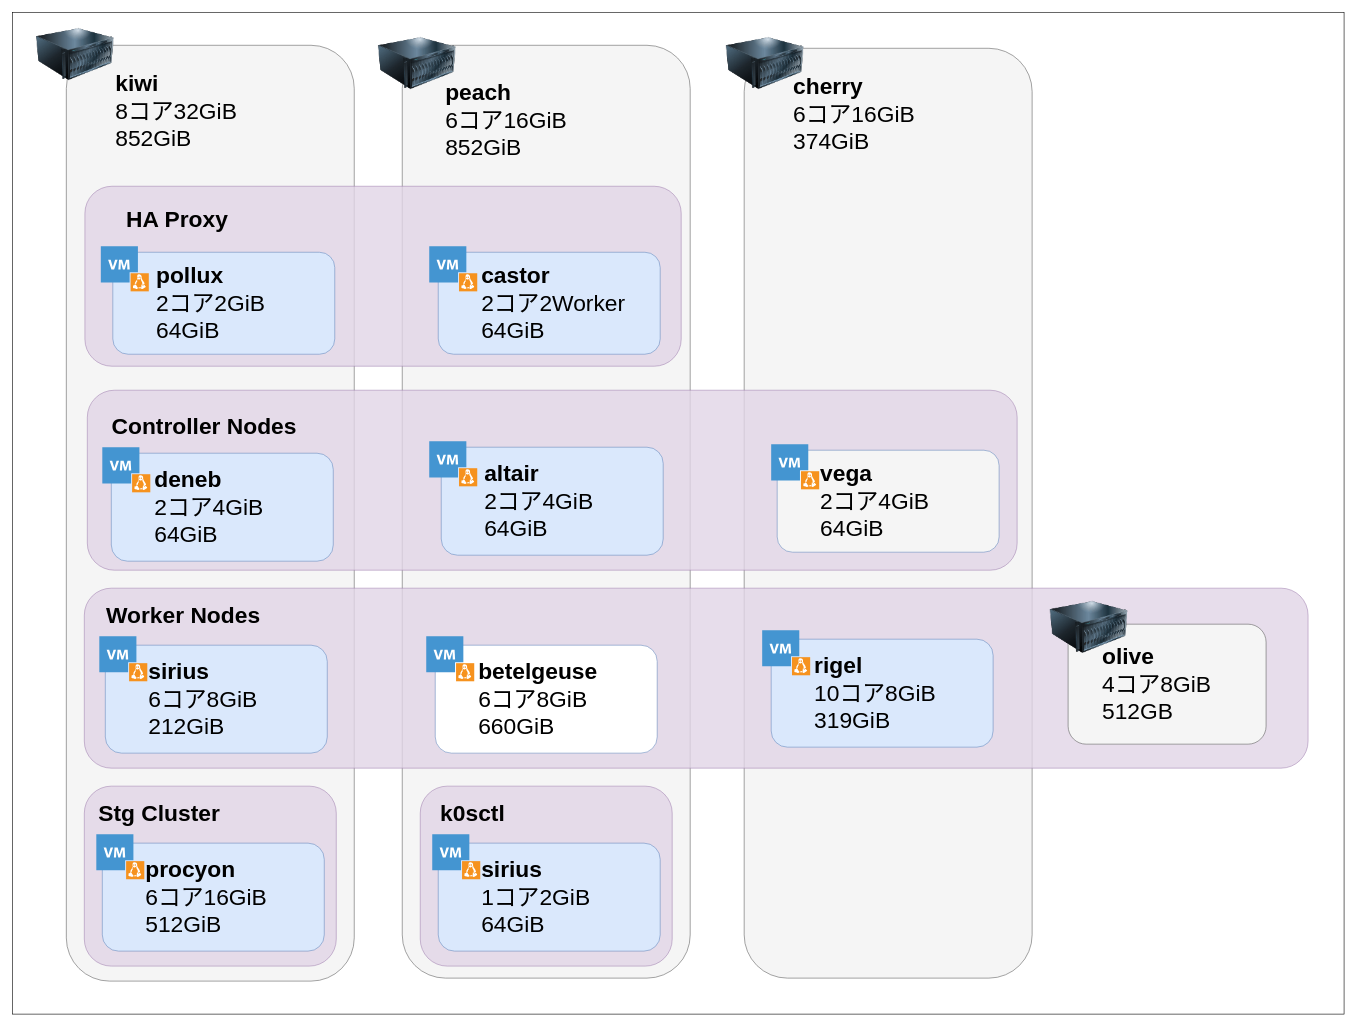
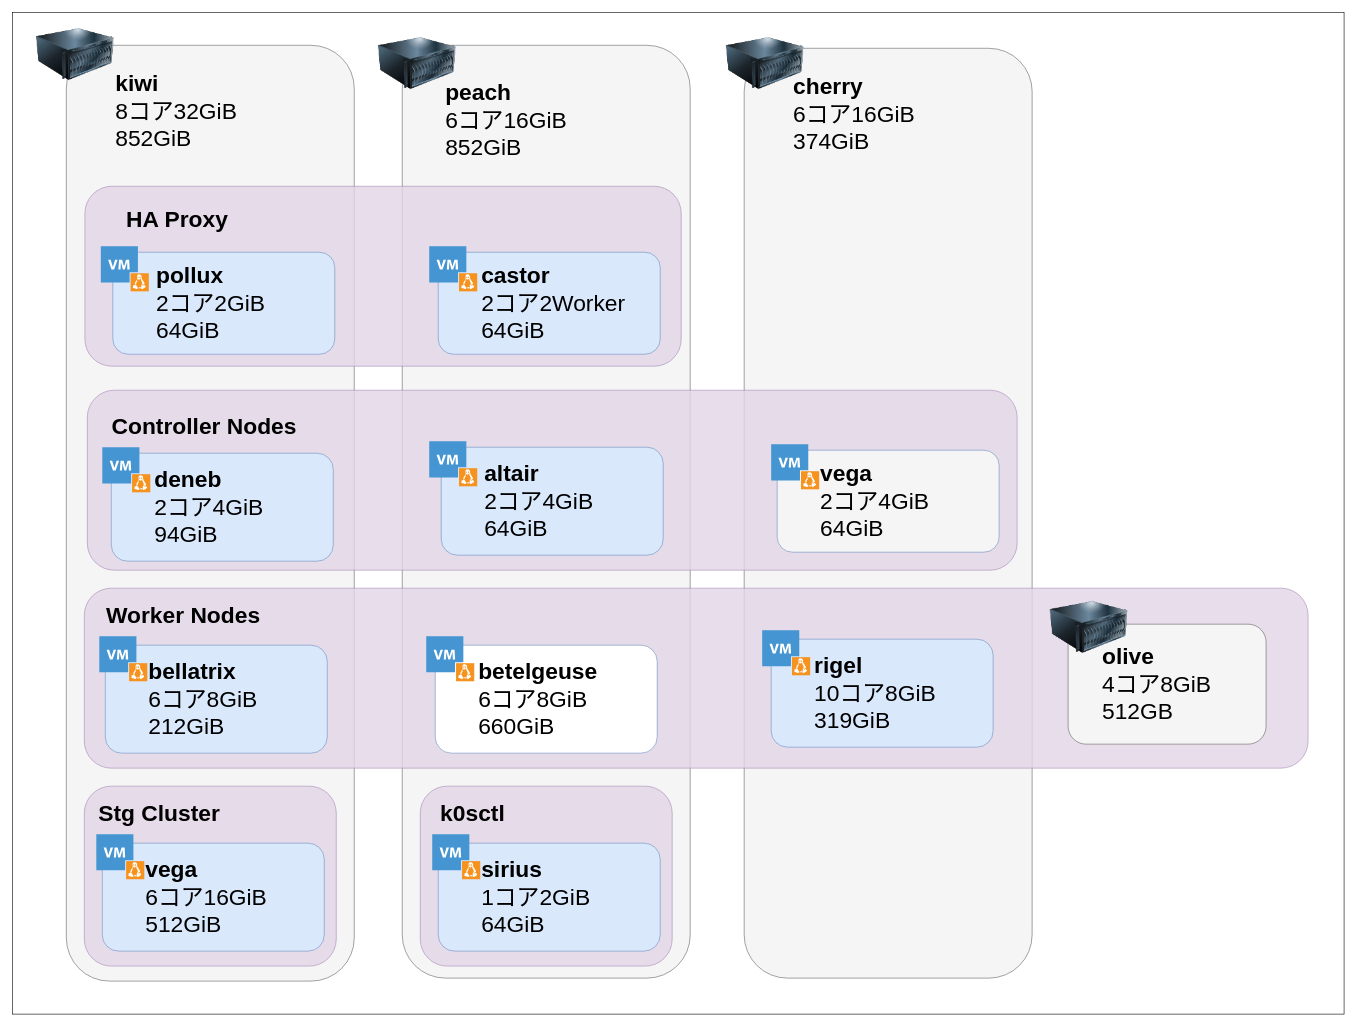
  <mxCell id="0" />
  <mxCell id="1" parent="0" />
  <mxCell id="2" value="" style="whiteSpace=wrap;html=1;" parent="1" vertex="1"><mxGeometry x="20" y="20" width="2220" height="1670" as="geometry" /></mxCell>
  <mxCell id="3" value="" style="group" parent="1" vertex="1" connectable="0"><mxGeometry x="1210" y="50" width="510" height="1580" as="geometry" /></mxCell>
  <mxCell id="4" value="" style="whiteSpace=wrap;html=1;fillColor=#f5f5f5;fontColor=#333333;strokeColor=#666666;rounded=1;" parent="3" vertex="1"><mxGeometry x="30" y="30" width="480" height="1550" as="geometry" /></mxCell>
  <mxCell id="5" value="&lt;font style=&quot;font-size: 38px;&quot;&gt;cherry&lt;/font&gt;&lt;div&gt;&lt;font style=&quot;font-size: 38px; font-weight: normal;&quot;&gt;6コア16GiB&lt;/font&gt;&lt;/div&gt;&lt;div&gt;&lt;font style=&quot;font-size: 38px; font-weight: normal;&quot;&gt;374GiB&lt;/font&gt;&lt;/div&gt;" style="text;strokeColor=none;align=left;fillColor=none;html=1;verticalAlign=middle;whiteSpace=wrap;rounded=0;fontStyle=1;spacingLeft=40;" parent="3" vertex="1"><mxGeometry x="70" y="50" width="400" height="180" as="geometry" /></mxCell>
  <mxCell id="6" value="" style="image;html=1;image=img/lib/clip_art/computers/Server_128x128.png" parent="3" vertex="1"><mxGeometry width="130" height="110" as="geometry" /></mxCell>
  <mxCell id="7" value="" style="group" parent="1" vertex="1" connectable="0"><mxGeometry x="60" y="35" width="530" height="1600" as="geometry" /></mxCell>
  <mxCell id="8" value="" style="whiteSpace=wrap;html=1;fillColor=#f5f5f5;fontColor=#333333;strokeColor=#666666;rounded=1;" parent="7" vertex="1"><mxGeometry x="50" y="40" width="480" height="1560" as="geometry" /></mxCell>
  <mxCell id="9" value="&lt;font style=&quot;font-size: 38px;&quot;&gt;kiwi&lt;/font&gt;&lt;div&gt;&lt;font style=&quot;font-size: 38px; font-weight: normal;&quot;&gt;8コア32GiB&lt;/font&gt;&lt;/div&gt;&lt;div&gt;&lt;font style=&quot;font-size: 38px; font-weight: normal;&quot;&gt;852GiB&lt;/font&gt;&lt;/div&gt;" style="text;strokeColor=none;align=left;fillColor=none;html=1;verticalAlign=middle;whiteSpace=wrap;rounded=0;fontStyle=1;spacingLeft=40;" parent="7" vertex="1"><mxGeometry x="90" y="60" width="360" height="180" as="geometry" /></mxCell>
  <mxCell id="10" value="" style="image;html=1;image=img/lib/clip_art/computers/Server_128x128.png" parent="7" vertex="1"><mxGeometry width="130" height="110" as="geometry" /></mxCell>
  <mxCell id="11" value="" style="whiteSpace=wrap;html=1;fillColor=#e1d5e7;strokeColor=#9673a6;rounded=1;opacity=80;" parent="7" vertex="1"><mxGeometry x="80" y="1275" width="420" height="300" as="geometry" /></mxCell>
  <mxCell id="12" value="&lt;font style=&quot;font-size: 38px;&quot;&gt;&lt;b&gt;Stg Cluster&lt;/b&gt;&lt;/font&gt;" style="text;strokeColor=none;align=center;fillColor=none;html=1;verticalAlign=middle;whiteSpace=wrap;rounded=0;" parent="7" vertex="1"><mxGeometry x="85" y="1275" width="240" height="90" as="geometry" /></mxCell>
  <mxCell id="13" value="" style="group" parent="7" vertex="1" connectable="0"><mxGeometry x="90" y="1355" width="390" height="195" as="geometry" /></mxCell>
- <mxCell id="14" value="&lt;b style=&quot;font-size: 38px;&quot;&gt;procyon&lt;/b&gt;&lt;br&gt;&lt;span style=&quot;font-size: 38px;&quot;&gt;6コア16GiB&lt;/span&gt;&lt;br&gt;&lt;div&gt;&lt;font style=&quot;font-size: 38px;&quot;&gt;512GiB&lt;/font&gt;&lt;/div&gt;" style="whiteSpace=wrap;html=1;fillColor=#dae8fc;strokeColor=#6c8ebf;rounded=1;align=left;horizontal=1;verticalAlign=middle;spacingLeft=70;" parent="13" vertex="1"><mxGeometry x="20" y="15" width="370" height="180" as="geometry" /></mxCell>
+ <mxCell id="14" value="&lt;b style=&quot;font-size: 38px;&quot;&gt;vega&lt;/b&gt;&lt;br&gt;&lt;span style=&quot;font-size: 38px;&quot;&gt;6コア16GiB&lt;/span&gt;&lt;br&gt;&lt;div&gt;&lt;font style=&quot;font-size: 38px;&quot;&gt;512GiB&lt;/font&gt;&lt;/div&gt;" style="whiteSpace=wrap;html=1;fillColor=#dae8fc;strokeColor=#6c8ebf;rounded=1;align=left;horizontal=1;verticalAlign=middle;spacingLeft=70;" parent="13" vertex="1"><mxGeometry x="20" y="15" width="370" height="180" as="geometry" /></mxCell>
  <mxCell id="15" value="" style="shadow=0;dashed=0;html=1;strokeColor=none;fillColor=#4495D1;labelPosition=center;verticalLabelPosition=bottom;verticalAlign=top;align=center;outlineConnect=0;shape=mxgraph.veeam.vm_linux;" parent="13" vertex="1"><mxGeometry x="10" width="80" height="75.2" as="geometry" /></mxCell>
  <mxCell id="16" value="" style="group" parent="1" vertex="1" connectable="0"><mxGeometry x="630" y="50" width="520" height="1580" as="geometry" /></mxCell>
  <mxCell id="17" value="" style="whiteSpace=wrap;html=1;fillColor=#f5f5f5;fontColor=#333333;strokeColor=#666666;rounded=1;" parent="16" vertex="1"><mxGeometry x="40" y="25" width="480" height="1555" as="geometry" /></mxCell>
  <mxCell id="18" value="&lt;font style=&quot;font-size: 38px;&quot;&gt;peach&lt;/font&gt;&lt;div&gt;&lt;font style=&quot;font-size: 38px; font-weight: normal;&quot;&gt;6コア16GiB&lt;/font&gt;&lt;/div&gt;&lt;div&gt;&lt;font style=&quot;font-size: 38px; font-weight: normal;&quot;&gt;852GiB&lt;/font&gt;&lt;/div&gt;" style="text;strokeColor=none;align=left;fillColor=none;html=1;verticalAlign=middle;whiteSpace=wrap;rounded=0;fontStyle=1;spacingLeft=40;" parent="16" vertex="1"><mxGeometry x="70" y="60" width="400" height="180" as="geometry" /></mxCell>
  <mxCell id="19" value="" style="image;html=1;image=img/lib/clip_art/computers/Server_128x128.png" parent="16" vertex="1"><mxGeometry width="130" height="110" as="geometry" /></mxCell>
  <mxCell id="20" value="" style="whiteSpace=wrap;html=1;fillColor=#e1d5e7;strokeColor=#9673a6;rounded=1;opacity=80;" parent="16" vertex="1"><mxGeometry x="70" y="1260" width="420" height="300" as="geometry" /></mxCell>
  <mxCell id="21" value="&lt;font style=&quot;font-size: 38px;&quot;&gt;&lt;b&gt;k0sctl&lt;/b&gt;&lt;/font&gt;" style="text;strokeColor=none;align=center;fillColor=none;html=1;verticalAlign=middle;whiteSpace=wrap;rounded=0;" parent="16" vertex="1"><mxGeometry x="75" y="1260" width="165" height="90" as="geometry" /></mxCell>
  <mxCell id="22" value="" style="group" parent="16" vertex="1" connectable="0"><mxGeometry x="80" y="1340" width="390" height="195" as="geometry" /></mxCell>
  <mxCell id="23" value="&lt;b style=&quot;font-size: 38px;&quot;&gt;sirius&lt;/b&gt;&lt;br&gt;&lt;span style=&quot;font-size: 38px;&quot;&gt;1コア2GiB&lt;/span&gt;&lt;br&gt;&lt;div&gt;&lt;font style=&quot;font-size: 38px;&quot;&gt;64GiB&lt;/font&gt;&lt;/div&gt;" style="whiteSpace=wrap;html=1;fillColor=#dae8fc;strokeColor=#6c8ebf;rounded=1;align=left;horizontal=1;verticalAlign=middle;spacingLeft=70;" parent="22" vertex="1"><mxGeometry x="20" y="15" width="370" height="180" as="geometry" /></mxCell>
  <mxCell id="24" value="" style="shadow=0;dashed=0;html=1;strokeColor=none;fillColor=#4495D1;labelPosition=center;verticalLabelPosition=bottom;verticalAlign=top;align=center;outlineConnect=0;shape=mxgraph.veeam.vm_linux;" parent="22" vertex="1"><mxGeometry x="10" width="80" height="75.2" as="geometry" /></mxCell>
  <mxCell id="25" value="" style="whiteSpace=wrap;html=1;fillColor=#e1d5e7;strokeColor=#9673a6;rounded=1;opacity=80;" parent="1" vertex="1"><mxGeometry x="145" y="650" width="1550" height="300" as="geometry" /></mxCell>
  <mxCell id="26" value="" style="whiteSpace=wrap;html=1;fillColor=#e1d5e7;strokeColor=#9673a6;rounded=1;opacity=80;" parent="1" vertex="1"><mxGeometry x="141" y="310" width="994" height="300" as="geometry" /></mxCell>
  <mxCell id="27" value="" style="whiteSpace=wrap;html=1;fillColor=#e1d5e7;strokeColor=#9673a6;rounded=1;opacity=80;" parent="1" vertex="1"><mxGeometry x="140" y="980" width="2040" height="300" as="geometry" /></mxCell>
  <mxCell id="28" value="" style="group" parent="1" vertex="1" connectable="0"><mxGeometry x="167.5" y="410" width="390" height="180" as="geometry" /></mxCell>
  <mxCell id="29" value="&lt;b style=&quot;font-size: 38px;&quot;&gt;pollux&lt;/b&gt;&lt;br&gt;&lt;span style=&quot;font-size: 38px;&quot;&gt;2コア2GiB&lt;/span&gt;&lt;br&gt;&lt;div&gt;&lt;font style=&quot;font-size: 38px;&quot;&gt;64GiB&lt;/font&gt;&lt;/div&gt;" style="whiteSpace=wrap;html=1;fillColor=#dae8fc;strokeColor=#6c8ebf;rounded=1;align=left;horizontal=1;verticalAlign=middle;spacingLeft=70;" parent="28" vertex="1"><mxGeometry x="20" y="10" width="370" height="170" as="geometry" /></mxCell>
  <mxCell id="30" value="" style="shadow=0;dashed=0;html=1;strokeColor=none;fillColor=#4495D1;labelPosition=center;verticalLabelPosition=bottom;verticalAlign=top;align=center;outlineConnect=0;shape=mxgraph.veeam.vm_linux;" parent="28" vertex="1"><mxGeometry width="80" height="75.2" as="geometry" /></mxCell>
  <mxCell id="31" value="" style="group" parent="1" vertex="1" connectable="0"><mxGeometry x="715" y="410" width="385" height="180" as="geometry" /></mxCell>
  <mxCell id="32" value="&lt;b style=&quot;font-size: 38px;&quot;&gt;castor&lt;/b&gt;&lt;br&gt;&lt;span style=&quot;font-size: 38px;&quot;&gt;2コア2Worker&lt;/span&gt;&lt;br&gt;&lt;div&gt;&lt;font style=&quot;font-size: 38px;&quot;&gt;64GiB&lt;/font&gt;&lt;/div&gt;" style="whiteSpace=wrap;html=1;fillColor=#dae8fc;strokeColor=#6c8ebf;rounded=1;align=left;horizontal=1;verticalAlign=middle;spacingLeft=70;" parent="31" vertex="1"><mxGeometry x="15" y="10" width="370" height="170" as="geometry" /></mxCell>
  <mxCell id="33" value="" style="shadow=0;dashed=0;html=1;strokeColor=none;fillColor=#4495D1;labelPosition=center;verticalLabelPosition=bottom;verticalAlign=top;align=center;outlineConnect=0;shape=mxgraph.veeam.vm_linux;" parent="31" vertex="1"><mxGeometry width="80" height="75.2" as="geometry" /></mxCell>
  <mxCell id="34" value="" style="group" parent="1" vertex="1" connectable="0"><mxGeometry x="715" y="735" width="390" height="190" as="geometry" /></mxCell>
  <mxCell id="35" value="&lt;b style=&quot;font-size: 38px;&quot;&gt;altair&lt;/b&gt;&lt;div&gt;&lt;span style=&quot;font-size: 38px;&quot;&gt;2コア4GiB&lt;/span&gt;&lt;br&gt;&lt;div&gt;&lt;font style=&quot;font-size: 38px;&quot;&gt;64GiB&lt;/font&gt;&lt;/div&gt;&lt;/div&gt;" style="whiteSpace=wrap;html=1;fillColor=#dae8fc;strokeColor=#6c8ebf;rounded=1;align=left;horizontal=1;verticalAlign=middle;spacingLeft=70;" parent="34" vertex="1"><mxGeometry x="20" y="10" width="370" height="180" as="geometry" /></mxCell>
  <mxCell id="36" value="" style="shadow=0;dashed=0;html=1;strokeColor=none;fillColor=#4495D1;labelPosition=center;verticalLabelPosition=bottom;verticalAlign=top;align=center;outlineConnect=0;shape=mxgraph.veeam.vm_linux;" parent="34" vertex="1"><mxGeometry width="80" height="75.2" as="geometry" /></mxCell>
  <mxCell id="37" value="" style="group" parent="1" vertex="1" connectable="0"><mxGeometry x="170" y="745" width="385" height="190" as="geometry" /></mxCell>
- <mxCell id="38" value="&lt;b style=&quot;font-size: 38px;&quot;&gt;deneb&lt;/b&gt;&lt;div&gt;&lt;span style=&quot;font-size: 38px;&quot;&gt;2コア4GiB&lt;/span&gt;&lt;br&gt;&lt;div&gt;&lt;font style=&quot;font-size: 38px;&quot;&gt;64GiB&lt;/font&gt;&lt;/div&gt;&lt;/div&gt;" style="whiteSpace=wrap;html=1;fillColor=#dae8fc;strokeColor=#6c8ebf;rounded=1;align=left;horizontal=1;verticalAlign=middle;spacingLeft=70;" parent="37" vertex="1"><mxGeometry x="15" y="10" width="370" height="180" as="geometry" /></mxCell>
+ <mxCell id="38" value="&lt;b style=&quot;font-size: 38px;&quot;&gt;deneb&lt;/b&gt;&lt;div&gt;&lt;span style=&quot;font-size: 38px;&quot;&gt;2コア4GiB&lt;/span&gt;&lt;br&gt;&lt;div&gt;&lt;font style=&quot;font-size: 38px;&quot;&gt;94GiB&lt;/font&gt;&lt;/div&gt;&lt;/div&gt;" style="whiteSpace=wrap;html=1;fillColor=#dae8fc;strokeColor=#6c8ebf;rounded=1;align=left;horizontal=1;verticalAlign=middle;spacingLeft=70;" parent="37" vertex="1"><mxGeometry x="15" y="10" width="370" height="180" as="geometry" /></mxCell>
  <mxCell id="39" value="" style="shadow=0;dashed=0;html=1;strokeColor=none;fillColor=#4495D1;labelPosition=center;verticalLabelPosition=bottom;verticalAlign=top;align=center;outlineConnect=0;shape=mxgraph.veeam.vm_linux;" parent="37" vertex="1"><mxGeometry width="80" height="75.2" as="geometry" /></mxCell>
  <mxCell id="40" value="" style="group" parent="1" vertex="1" connectable="0"><mxGeometry x="165" y="1060" width="380" height="195" as="geometry" /></mxCell>
- <mxCell id="41" value="&lt;b style=&quot;font-size: 38px;&quot;&gt;sirius&lt;/b&gt;&lt;br&gt;&lt;span style=&quot;font-size: 38px;&quot;&gt;6コア8GiB&lt;/span&gt;&lt;br&gt;&lt;div&gt;&lt;font style=&quot;font-size: 38px;&quot;&gt;212GiB&lt;/font&gt;&lt;/div&gt;" style="whiteSpace=wrap;html=1;fillColor=#dae8fc;strokeColor=#6c8ebf;rounded=1;align=left;horizontal=1;verticalAlign=middle;spacingLeft=70;" parent="40" vertex="1"><mxGeometry x="10" y="15" width="370" height="180" as="geometry" /></mxCell>
+ <mxCell id="41" value="&lt;b style=&quot;font-size: 38px;&quot;&gt;bellatrix&lt;/b&gt;&lt;br&gt;&lt;span style=&quot;font-size: 38px;&quot;&gt;6コア8GiB&lt;/span&gt;&lt;br&gt;&lt;div&gt;&lt;font style=&quot;font-size: 38px;&quot;&gt;212GiB&lt;/font&gt;&lt;/div&gt;" style="whiteSpace=wrap;html=1;fillColor=#dae8fc;strokeColor=#6c8ebf;rounded=1;align=left;horizontal=1;verticalAlign=middle;spacingLeft=70;" parent="40" vertex="1"><mxGeometry x="10" y="15" width="370" height="180" as="geometry" /></mxCell>
  <mxCell id="42" value="" style="shadow=0;dashed=0;html=1;strokeColor=none;fillColor=#4495D1;labelPosition=center;verticalLabelPosition=bottom;verticalAlign=top;align=center;outlineConnect=0;shape=mxgraph.veeam.vm_linux;" parent="40" vertex="1"><mxGeometry width="80" height="75.2" as="geometry" /></mxCell>
  <mxCell id="43" value="" style="group" parent="1" vertex="1" connectable="0"><mxGeometry x="710" y="1060" width="385" height="195" as="geometry" /></mxCell>
  <mxCell id="44" value="&lt;b style=&quot;font-size: 38px;&quot;&gt;betelgeuse&lt;/b&gt;&lt;br&gt;&lt;span style=&quot;font-size: 38px;&quot;&gt;6コア8GiB&lt;/span&gt;&lt;br&gt;&lt;div&gt;&lt;font style=&quot;font-size: 38px;&quot;&gt;660GiB&lt;/font&gt;&lt;/div&gt;" style="whiteSpace=wrap;html=1;fillColor=#ffffff;strokeColor=#6c8ebf;rounded=1;align=left;horizontal=1;verticalAlign=middle;spacingLeft=70;" parent="43" vertex="1"><mxGeometry x="15" y="15" width="370" height="180" as="geometry" /></mxCell>
  <mxCell id="45" value="" style="shadow=0;dashed=0;html=1;strokeColor=none;fillColor=#4495D1;labelPosition=center;verticalLabelPosition=bottom;verticalAlign=top;align=center;outlineConnect=0;shape=mxgraph.veeam.vm_linux;" parent="43" vertex="1"><mxGeometry width="80" height="75.2" as="geometry" /></mxCell>
  <mxCell id="46" value="" style="group" parent="1" vertex="1" connectable="0"><mxGeometry x="1275" y="1055" width="380" height="190" as="geometry" /></mxCell>
  <mxCell id="47" value="&lt;b style=&quot;font-size: 38px;&quot;&gt;rigel&lt;/b&gt;&lt;div&gt;&lt;span style=&quot;font-size: 38px;&quot;&gt;10コア8GiB&lt;/span&gt;&lt;br&gt;&lt;div&gt;&lt;font style=&quot;font-size: 38px;&quot;&gt;319GiB&lt;/font&gt;&lt;/div&gt;&lt;/div&gt;" style="whiteSpace=wrap;html=1;fillColor=#dae8fc;strokeColor=#6c8ebf;rounded=1;align=left;horizontal=1;verticalAlign=middle;spacingLeft=70;" parent="46" vertex="1"><mxGeometry x="10" y="10" width="370" height="180" as="geometry" /></mxCell>
  <mxCell id="48" value="" style="shadow=0;dashed=0;html=1;strokeColor=none;fillColor=#4495D1;labelPosition=center;verticalLabelPosition=bottom;verticalAlign=top;align=center;outlineConnect=0;shape=mxgraph.veeam.vm_linux;" parent="46" vertex="1"><mxGeometry x="-5" y="-5" width="80" height="75.2" as="geometry" /></mxCell>
  <mxCell id="49" value="" style="group" parent="1" vertex="1" connectable="0"><mxGeometry x="1285" y="740" width="380" height="180" as="geometry" /></mxCell>
  <mxCell id="50" value="&lt;b style=&quot;font-size: 38px;&quot;&gt;vega&lt;/b&gt;&lt;br&gt;&lt;span style=&quot;font-size: 38px;&quot;&gt;2コア4GiB&lt;/span&gt;&lt;br&gt;&lt;div&gt;&lt;font style=&quot;font-size: 38px;&quot;&gt;64GiB&lt;/font&gt;&lt;/div&gt;" style="whiteSpace=wrap;html=1;fillColor=#f5f5f5;strokeColor=#6c8ebf;rounded=1;align=left;horizontal=1;verticalAlign=middle;spacingLeft=70;" parent="49" vertex="1"><mxGeometry x="10" y="10" width="370" height="170" as="geometry" /></mxCell>
  <mxCell id="51" value="" style="shadow=0;dashed=0;html=1;strokeColor=none;fillColor=#4495D1;labelPosition=center;verticalLabelPosition=bottom;verticalAlign=top;align=center;outlineConnect=0;shape=mxgraph.veeam.vm_linux;" parent="49" vertex="1"><mxGeometry width="80" height="75.2" as="geometry" /></mxCell>
  <mxCell id="52" value="" style="group" parent="1" vertex="1" connectable="0"><mxGeometry x="1750" y="990" width="460" height="370" as="geometry" /></mxCell>
  <mxCell id="53" value="" style="whiteSpace=wrap;html=1;fillColor=#f5f5f5;fontColor=#333333;strokeColor=#666666;rounded=1;" parent="52" vertex="1"><mxGeometry x="30" y="50" width="330" height="200" as="geometry" /></mxCell>
  <mxCell id="54" value="&lt;font style=&quot;font-size: 38px;&quot;&gt;olive&lt;/font&gt;&lt;div&gt;&lt;font style=&quot;font-size: 38px; font-weight: normal;&quot;&gt;4コア8GiB&lt;/font&gt;&lt;/div&gt;&lt;div&gt;&lt;font style=&quot;font-size: 38px; font-weight: normal;&quot;&gt;512GB&lt;/font&gt;&lt;/div&gt;" style="text;strokeColor=none;align=left;fillColor=none;html=1;verticalAlign=middle;whiteSpace=wrap;rounded=0;fontStyle=1;spacingLeft=40;" parent="52" vertex="1"><mxGeometry x="45" y="60" width="400" height="180" as="geometry" /></mxCell>
  <mxCell id="55" value="" style="image;html=1;image=img/lib/clip_art/computers/Server_128x128.png" parent="52" vertex="1"><mxGeometry width="130" height="110" as="geometry" /></mxCell>
  <mxCell id="56" value="&lt;font style=&quot;font-size: 38px;&quot;&gt;&lt;b&gt;Worker Nodes&lt;/b&gt;&lt;/font&gt;" style="text;strokeColor=none;align=center;fillColor=none;html=1;verticalAlign=middle;whiteSpace=wrap;rounded=0;" parent="1" vertex="1"><mxGeometry x="160" y="980" width="290" height="90" as="geometry" /></mxCell>
  <mxCell id="57" value="&lt;font style=&quot;font-size: 38px;&quot;&gt;&lt;b&gt;Controller Nodes&lt;/b&gt;&lt;/font&gt;" style="text;strokeColor=none;align=center;fillColor=none;html=1;verticalAlign=middle;whiteSpace=wrap;rounded=0;" parent="1" vertex="1"><mxGeometry x="175" y="665" width="330" height="90" as="geometry" /></mxCell>
  <mxCell id="58" value="&lt;font style=&quot;font-size: 38px;&quot;&gt;&lt;b&gt;HA Proxy&lt;/b&gt;&lt;/font&gt;" style="text;strokeColor=none;align=center;fillColor=none;html=1;verticalAlign=middle;whiteSpace=wrap;rounded=0;" parent="1" vertex="1"><mxGeometry x="130" y="320" width="330" height="90" as="geometry" /></mxCell>
